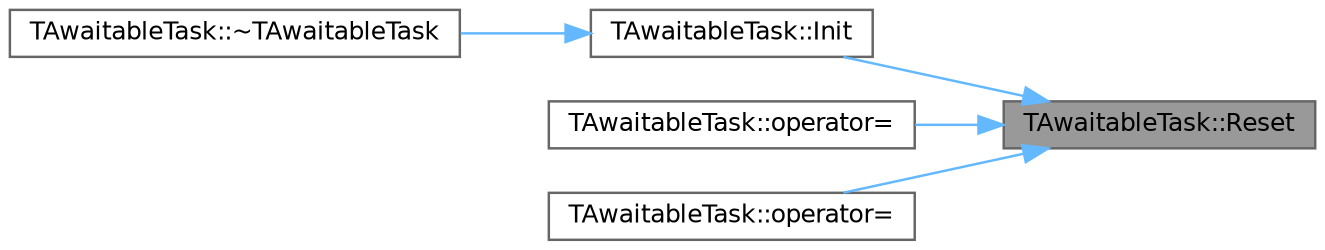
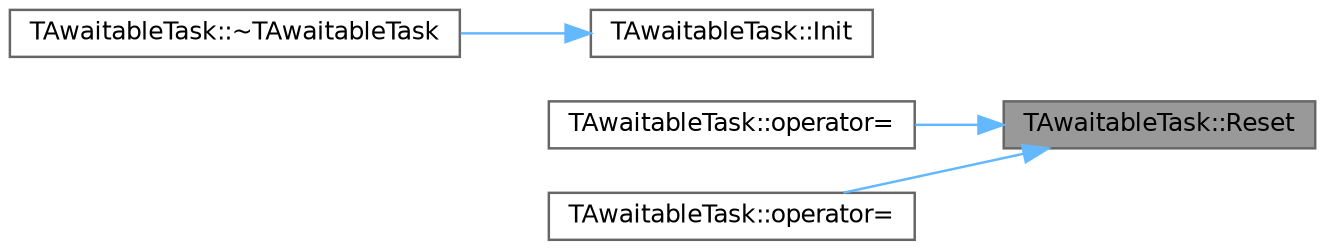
  digraph {
    rankdir=RL
    node [color=grey40 fillcolor=white fontname=Helvetica fontsize=10 shape=box style=filled]
    edge [color=steelblue1 dir=back fontname=Helvetica fontsize=10 labelfontname=Helvetica labelfontsize=10 style=solid]
    n1 [color=gray40 fillcolor=grey60 fontcolor=black height=0.2 label="TAwaitableTask::Reset" width=0.4]
    n2 [height=0.2 label="TAwaitableTask::Init" width=0.4]
    n3 [height=0.2 label="TAwaitableTask::operator=" width=0.4]
    n4 [height=0.2 label="TAwaitableTask::operator=" width=0.4]
    n5 [height=0.2 label="TAwaitableTask::~TAwaitableTask" width=0.4]
-   n1 -> n2
    n1 -> n3
    n1 -> n4
    n2 -> n5
  }
